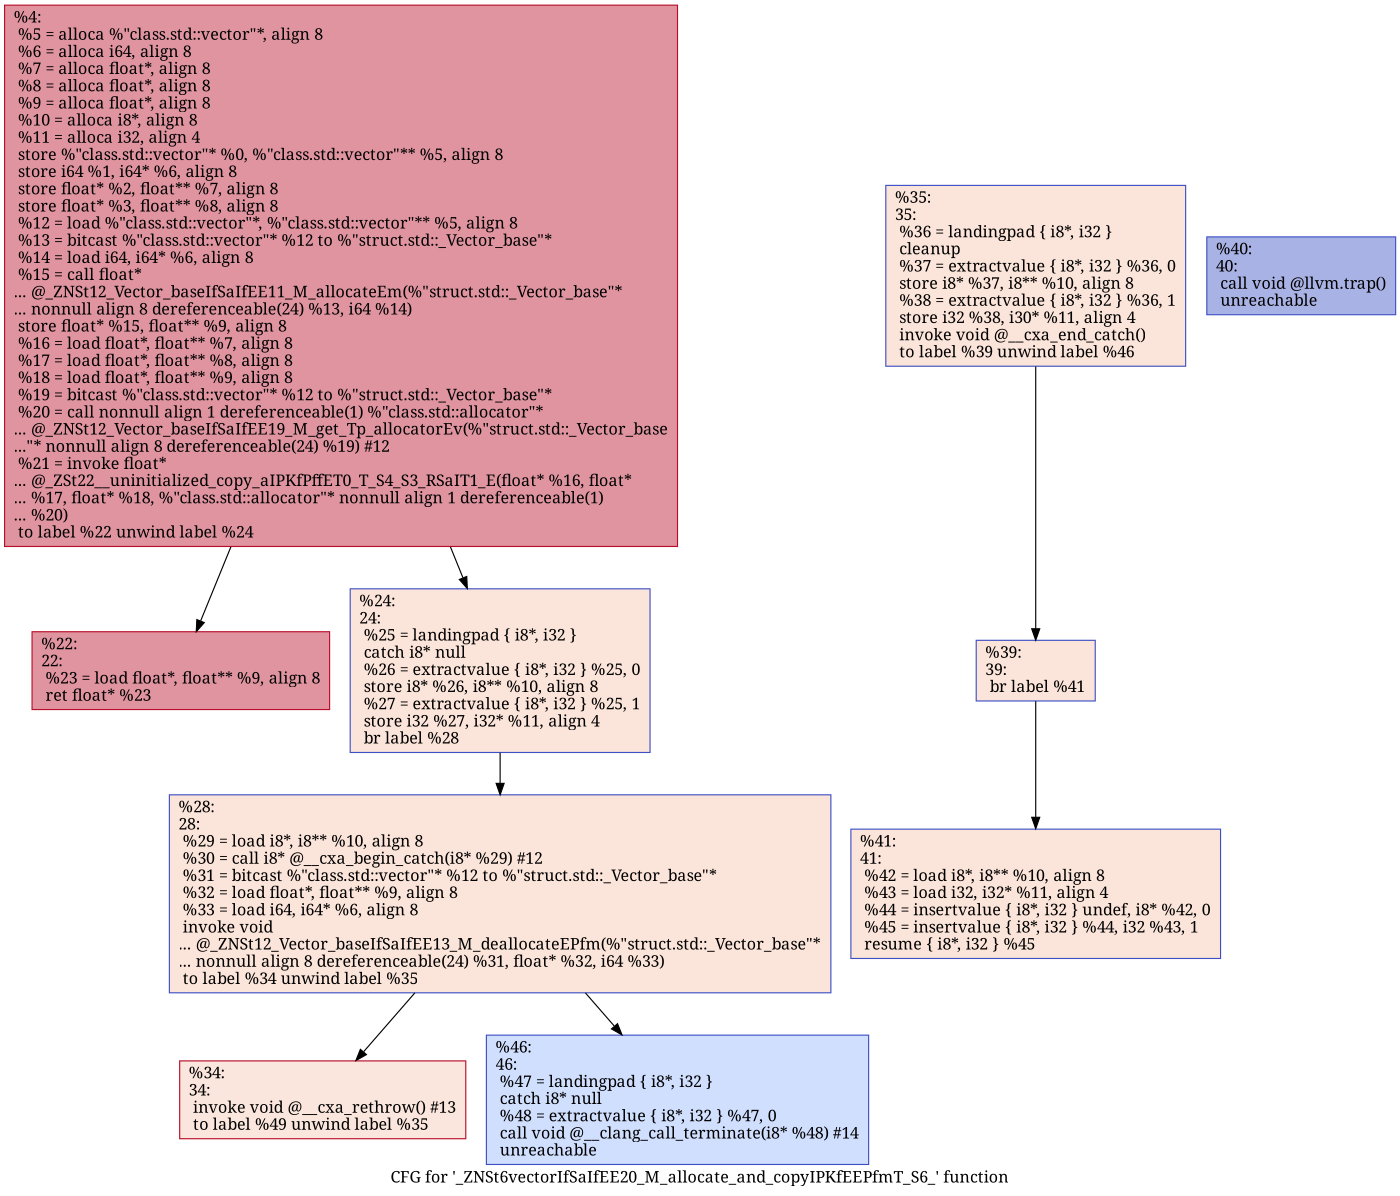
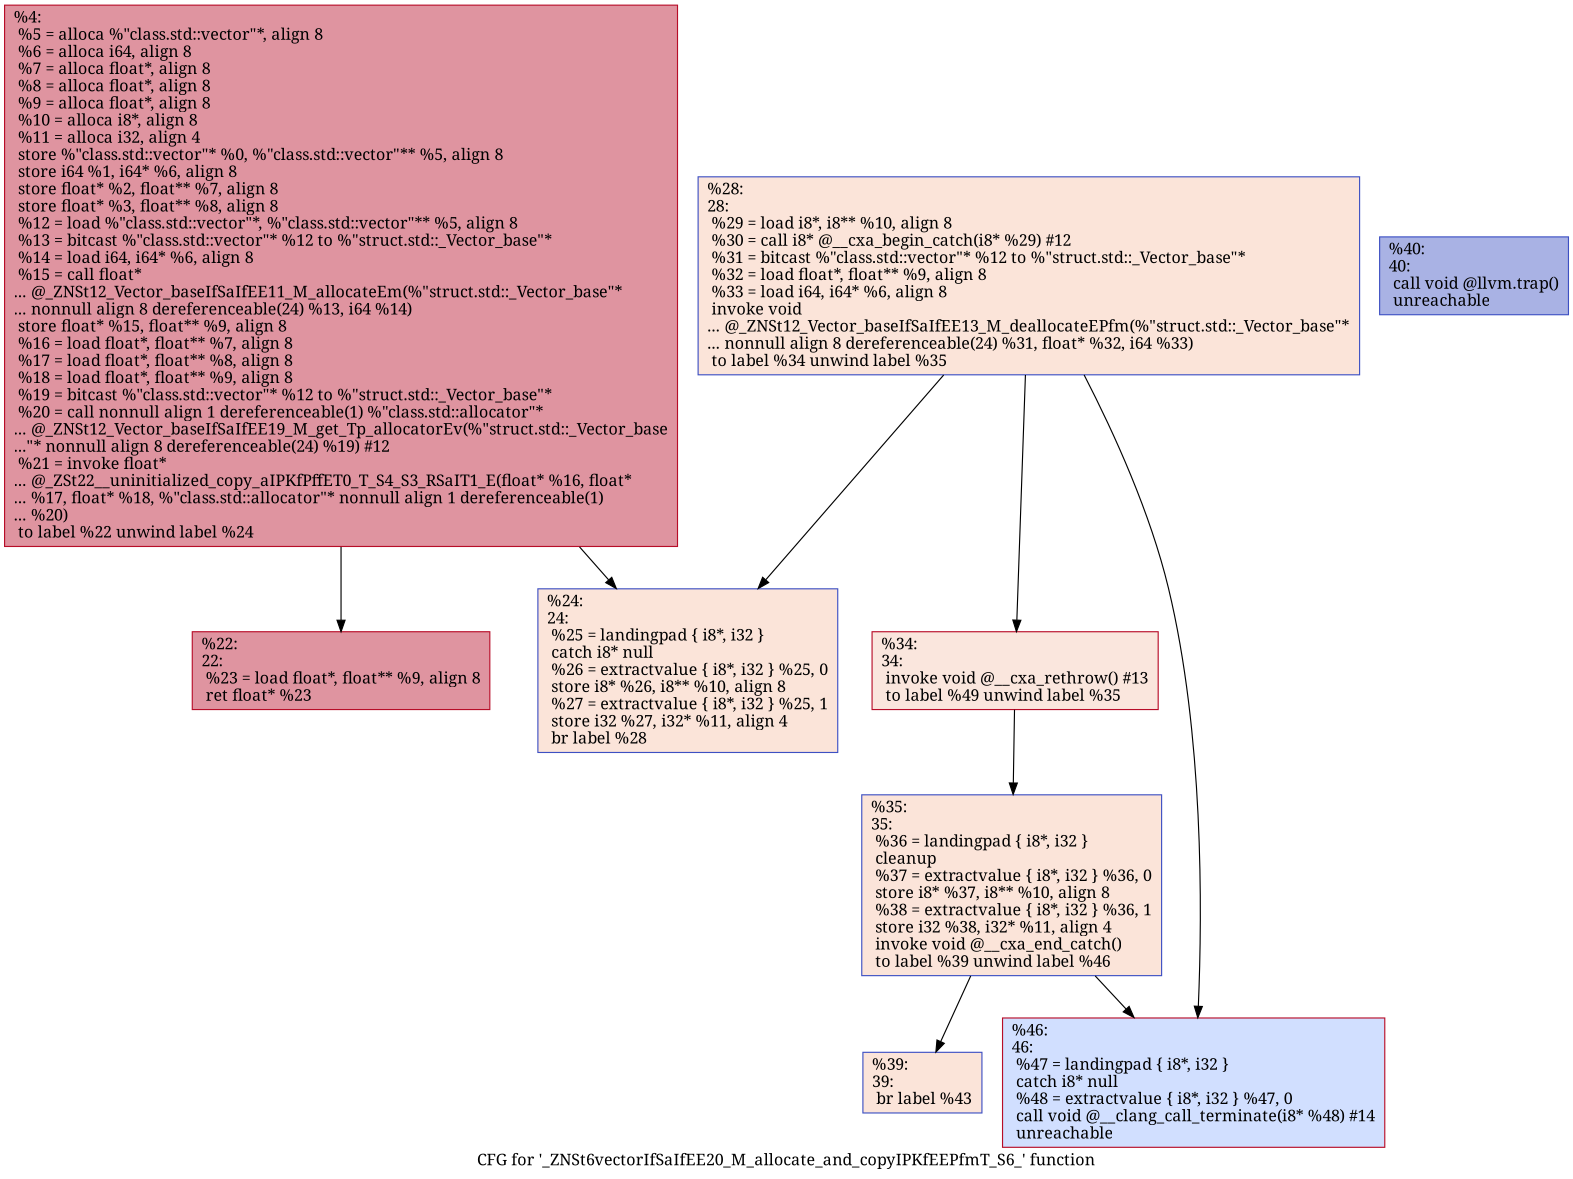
  digraph {
    fontname="Noto Serif"
    label="CFG for '_ZNSt6vectorIfSaIfEE20_M_allocate_and_copyIPKfEEPfmT_S6_' function"
    node [color="#3d50c3ff" fillcolor="#f5c1a970" fontname="Noto Serif" shape=record style=filled]
    edge [fontname="Noto Serif"]
    n1 [color="#b70d28ff" fillcolor="#b70d2870" label="{%4:\l  %5 = alloca %\"class.std::vector\"*, align 8\l  %6 = alloca i64, align 8\l  %7 = alloca float*, align 8\l  %8 = alloca float*, align 8\l  %9 = alloca float*, align 8\l  %10 = alloca i8*, align 8\l  %11 = alloca i32, align 4\l  store %\"class.std::vector\"* %0, %\"class.std::vector\"** %5, align 8\l  store i64 %1, i64* %6, align 8\l  store float* %2, float** %7, align 8\l  store float* %3, float** %8, align 8\l  %12 = load %\"class.std::vector\"*, %\"class.std::vector\"** %5, align 8\l  %13 = bitcast %\"class.std::vector\"* %12 to %\"struct.std::_Vector_base\"*\l  %14 = load i64, i64* %6, align 8\l  %15 = call float*\l... @_ZNSt12_Vector_baseIfSaIfEE11_M_allocateEm(%\"struct.std::_Vector_base\"*\l... nonnull align 8 dereferenceable(24) %13, i64 %14)\l  store float* %15, float** %9, align 8\l  %16 = load float*, float** %7, align 8\l  %17 = load float*, float** %8, align 8\l  %18 = load float*, float** %9, align 8\l  %19 = bitcast %\"class.std::vector\"* %12 to %\"struct.std::_Vector_base\"*\l  %20 = call nonnull align 1 dereferenceable(1) %\"class.std::allocator\"*\l... @_ZNSt12_Vector_baseIfSaIfEE19_M_get_Tp_allocatorEv(%\"struct.std::_Vector_base\l...\"* nonnull align 8 dereferenceable(24) %19) #12\l  %21 = invoke float*\l... @_ZSt22__uninitialized_copy_aIPKfPffET0_T_S4_S3_RSaIT1_E(float* %16, float*\l... %17, float* %18, %\"class.std::allocator\"* nonnull align 1 dereferenceable(1)\l... %20)\l          to label %22 unwind label %24\l}"]
    n2 [color="#b70d28ff" fillcolor="#b70d2870" label="{%22:\l22:                                               \l  %23 = load float*, float** %9, align 8\l  ret float* %23\l}"]
    n3 [label="{%24:\l24:                                               \l  %25 = landingpad \{ i8*, i32 \}\l          catch i8* null\l  %26 = extractvalue \{ i8*, i32 \} %25, 0\l  store i8* %26, i8** %10, align 8\l  %27 = extractvalue \{ i8*, i32 \} %25, 1\l  store i32 %27, i32* %11, align 4\l  br label %28\l}"]
    n4 [label="{%28:\l28:                                               \l  %29 = load i8*, i8** %10, align 8\l  %30 = call i8* @__cxa_begin_catch(i8* %29) #12\l  %31 = bitcast %\"class.std::vector\"* %12 to %\"struct.std::_Vector_base\"*\l  %32 = load float*, float** %9, align 8\l  %33 = load i64, i64* %6, align 8\l  invoke void\l... @_ZNSt12_Vector_baseIfSaIfEE13_M_deallocateEPfm(%\"struct.std::_Vector_base\"*\l... nonnull align 8 dereferenceable(24) %31, float* %32, i64 %33)\l          to label %34 unwind label %35\l}"]
    n5 [color="#b70d28ff" fillcolor="#f3c7b170" label="{%34:\l34:                                               \l  invoke void @__cxa_rethrow() #13\l          to label %49 unwind label %35\l}"]
-   n6 [fillcolor="#96b7ff70" label="{%46:\l46:                                               \l  %47 = landingpad \{ i8*, i32 \}\l          catch i8* null\l  %48 = extractvalue \{ i8*, i32 \} %47, 0\l  call void @__clang_call_terminate(i8* %48) #14\l  unreachable\l}"]
-   n7 [label="{%35:\l35:                                               \l  %36 = landingpad \{ i8*, i32 \}\l          cleanup\l  %37 = extractvalue \{ i8*, i32 \} %36, 0\l  store i8* %37, i8** %10, align 8\l  %38 = extractvalue \{ i8*, i32 \} %36, 1\l  store i32 %38, i30* %11, align 4\l  invoke void @__cxa_end_catch()\l          to label %39 unwind label %46\l}"]
-   n8 [label="{%39:\l39:                                               \l  br label %41\l}"]
-   n9 [label="{%41:\l41:                                               \l  %42 = load i8*, i8** %10, align 8\l  %43 = load i32, i32* %11, align 4\l  %44 = insertvalue \{ i8*, i32 \} undef, i8* %42, 0\l  %45 = insertvalue \{ i8*, i32 \} %44, i32 %43, 1\l  resume \{ i8*, i32 \} %45\l}"]
+   n6 [color="#b70d28ff" fillcolor="#96b7ff70" label="{%46:\l46:                                               \l  %47 = landingpad \{ i8*, i32 \}\l          catch i8* null\l  %48 = extractvalue \{ i8*, i32 \} %47, 0\l  call void @__clang_call_terminate(i8* %48) #14\l  unreachable\l}"]
+   n7 [label="{%35:\l35:                                               \l  %36 = landingpad \{ i8*, i32 \}\l          cleanup\l  %37 = extractvalue \{ i8*, i32 \} %36, 0\l  store i8* %37, i8** %10, align 8\l  %38 = extractvalue \{ i8*, i32 \} %36, 1\l  store i32 %38, i32* %11, align 4\l  invoke void @__cxa_end_catch()\l          to label %39 unwind label %46\l}"]
+   n8 [label="{%39:\l39:                                               \l  br label %43\l}"]
    n10 [fillcolor="#3d50c370" label="{%40:\l40:                                               \l  call void @llvm.trap()\l  unreachable\l}"]
    n1 -> n2
    n1 -> n3
-   n3 -> n4
+   n4 -> n3
    n4 -> n5
    n4 -> n6
+   n5 -> n7
+   n7 -> n6
    n7 -> n8
-   n8 -> n9
  }
